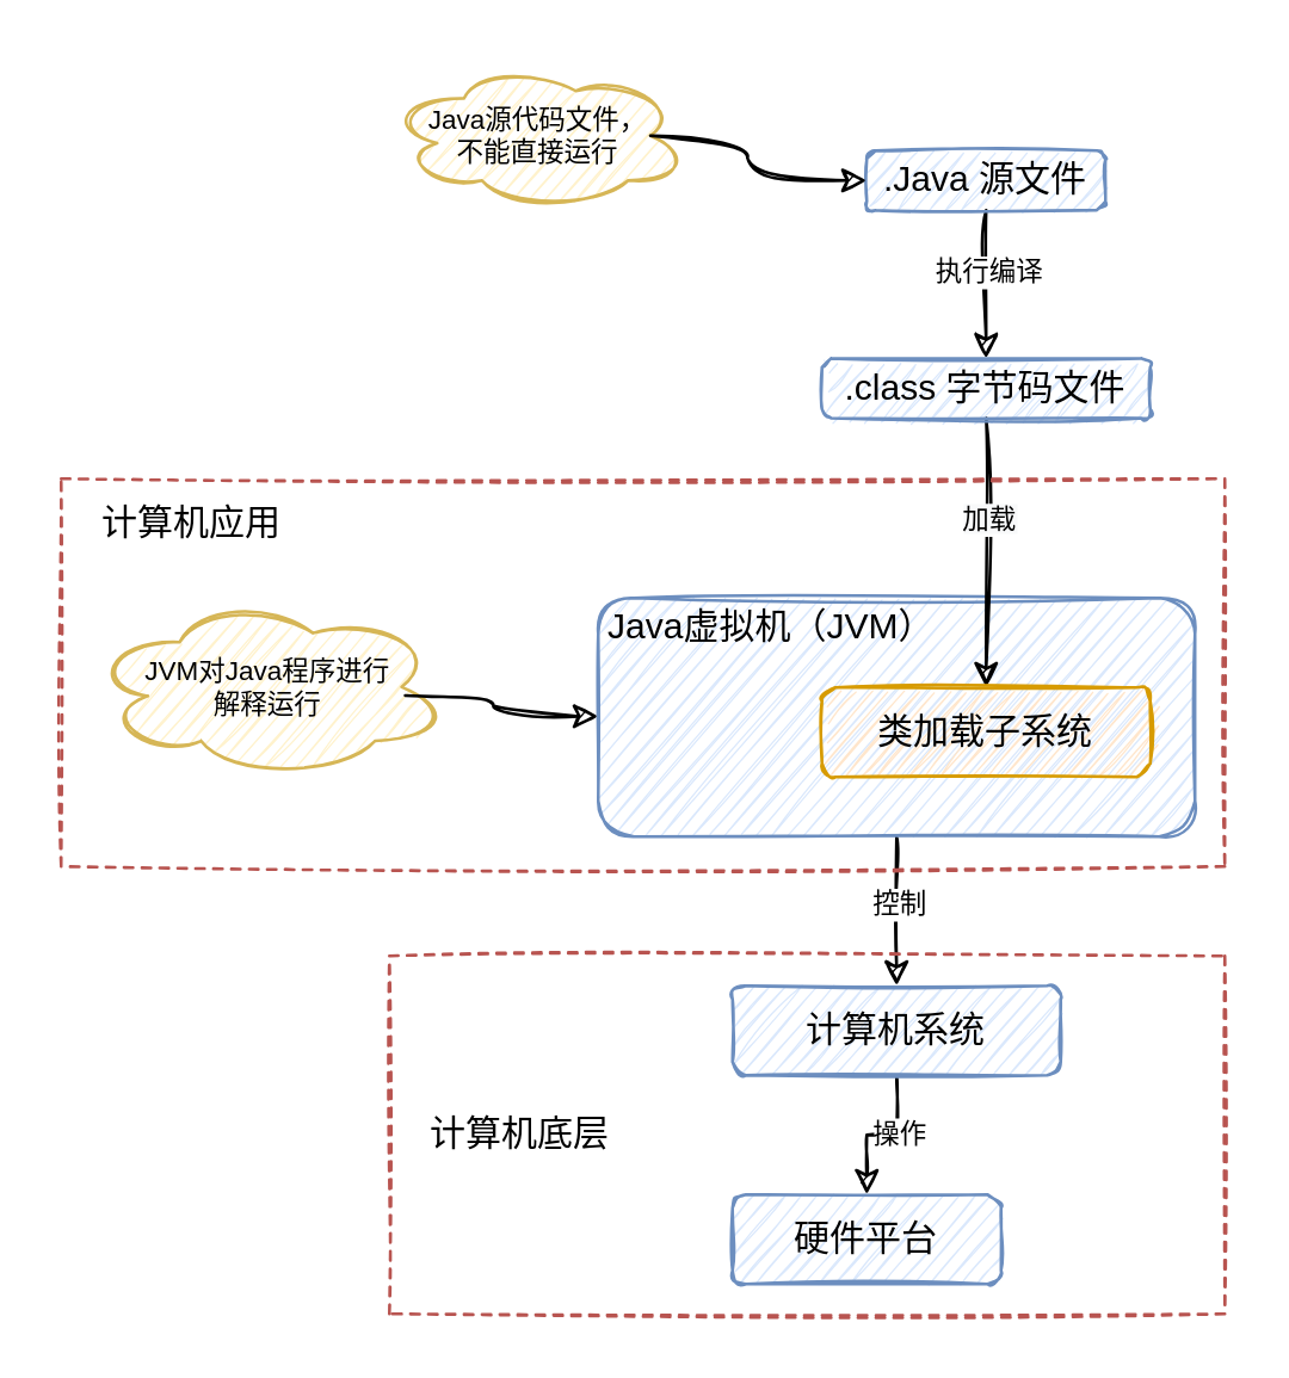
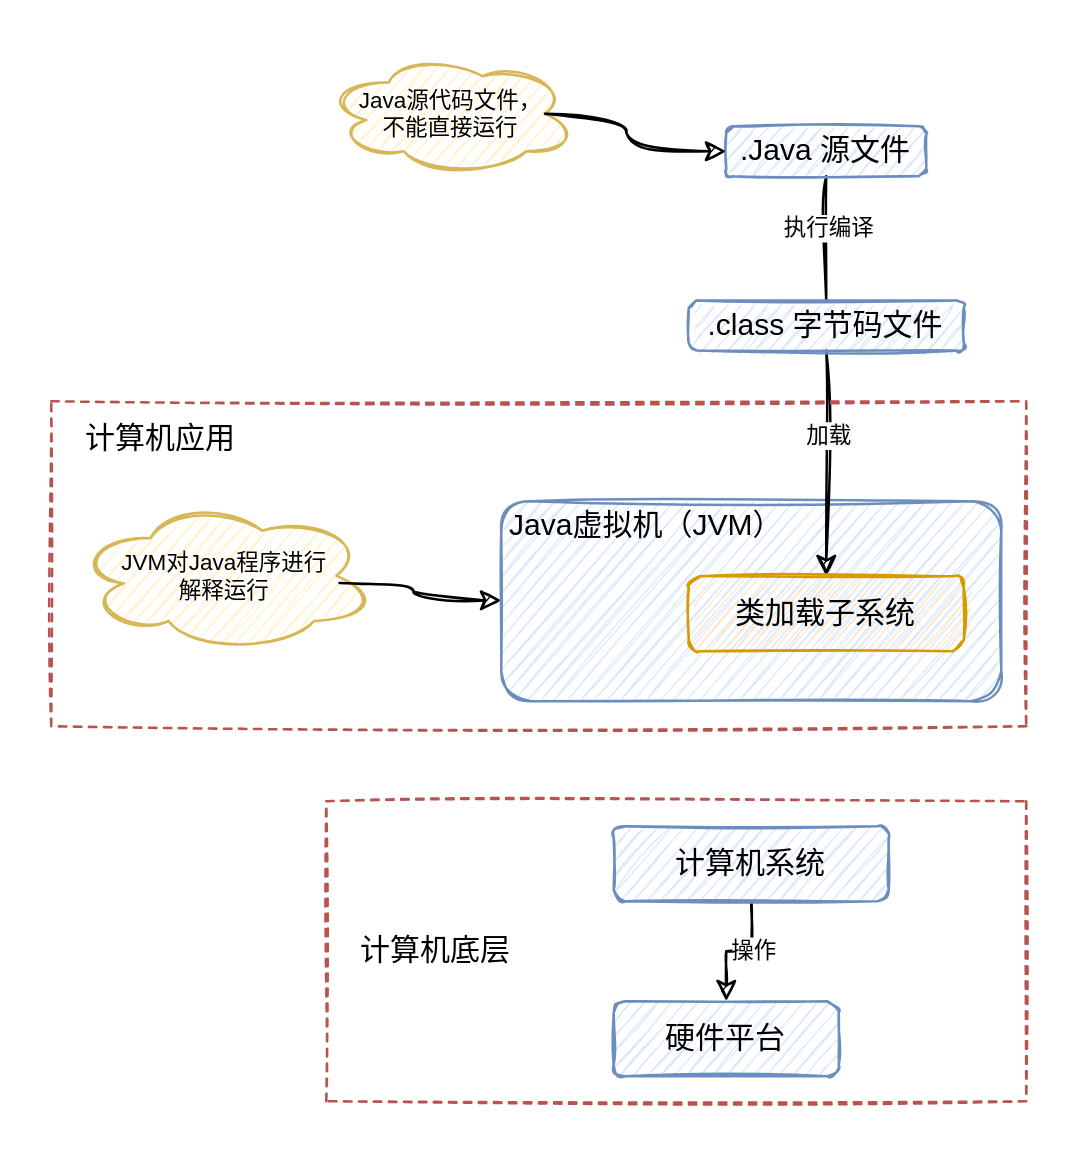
  <mxCell id="0" />
  <mxCell id="1" parent="0" />
- <mxCell id="2" value="" style="edgeStyle=orthogonalEdgeStyle;rounded=0;sketch=1;orthogonalLoop=1;jettySize=auto;html=1;fontSize=9;fontColor=default;" edge="1" parent="1" source="4" target="16"><mxGeometry relative="1" as="geometry" /></mxCell>
- <mxCell id="3" value="控制" style="edgeLabel;html=1;align=center;verticalAlign=middle;resizable=0;points=[];fontSize=9;fontColor=default;" vertex="1" connectable="0" parent="2"><mxGeometry x="-0.314" relative="1" as="geometry"><mxPoint y="5" as="offset" /></mxGeometry></mxCell>
  <mxCell id="4" value="Java虚拟机（JVM）" style="whiteSpace=wrap;html=1;rounded=1;shadow=0;strokeColor=#6c8ebf;fillColor=#dae8fc;glass=0;sketch=1;fillStyle=auto;labelPosition=left;verticalLabelPosition=top;align=right;verticalAlign=bottom;spacingBottom=-19;spacingLeft=0;spacingRight=-115;" vertex="1" parent="1"><mxGeometry x="200" width="200" height="80" as="geometry" y="200" /></mxCell>
- <mxCell id="5" value="" style="edgeStyle=orthogonalEdgeStyle;rounded=0;sketch=1;orthogonalLoop=1;jettySize=auto;html=1;fontSize=9;fontColor=default;" edge="1" parent="1" source="7" target="12"><mxGeometry relative="1" as="geometry" /></mxCell>
+ <mxCell id="5" value="" style="edgeStyle=orthogonalEdgeStyle;rounded=0;sketch=1;orthogonalLoop=1;jettySize=auto;html=1;fontSize=9;fontColor=default;endArrow=none;" edge="1" parent="1" source="7" target="12"><mxGeometry relative="1" as="geometry" /></mxCell>
  <mxCell id="6" value="执行编译" style="edgeLabel;html=1;align=center;verticalAlign=middle;resizable=0;points=[];fontSize=9;fontColor=default;" vertex="1" connectable="0" parent="5"><mxGeometry x="-0.292" y="1" relative="1" as="geometry"><mxPoint x="-1" y="2" as="offset" /></mxGeometry></mxCell>
  <mxCell id="7" value=".Java 源文件" style="whiteSpace=wrap;html=1;sketch=1;rounded=1;shadow=0;glass=0;fillColor=#dae8fc;strokeColor=#6c8ebf;fillStyle=auto;" vertex="1" parent="1"><mxGeometry x="290" y="50" width="80" height="20" as="geometry" /></mxCell>
  <mxCell id="8" value="Java源代码文件，&lt;br style=&quot;font-size: 9px;&quot;&gt;不能直接运行" style="ellipse;shape=cloud;whiteSpace=wrap;html=1;fontSize=9;shadow=0;sketch=1;rounded=1;fillColor=#fff2cc;strokeColor=#d6b656;labelBackgroundColor=none;labelBorderColor=none;fontColor=default;horizontal=1;fontStyle=0;" vertex="1" parent="1"><mxGeometry y="20" width="100" height="50" as="geometry" x="130" /></mxCell>
  <mxCell id="9" value="" style="curved=1;endArrow=classic;html=1;rounded=0;sketch=1;fontSize=9;fontColor=default;edgeStyle=orthogonalEdgeStyle;exitX=0.875;exitY=0.5;exitDx=0;exitDy=0;exitPerimeter=0;" edge="1" parent="1" source="8"><mxGeometry width="50" height="50" relative="1" as="geometry"><mxPoint x="209" y="30" as="sourcePoint" /><mxPoint x="290" y="60" as="targetPoint" /><Array as="points"><mxPoint x="250" y="45" /><mxPoint x="250" y="60" /></Array></mxGeometry></mxCell>
  <mxCell id="10" value="" style="edgeStyle=orthogonalEdgeStyle;rounded=0;sketch=1;orthogonalLoop=1;jettySize=auto;html=1;fontSize=9;fontColor=default;entryX=0.5;entryY=0;entryDx=0;entryDy=0;" edge="1" parent="1" source="12" target="13"><mxGeometry relative="1" as="geometry" /></mxCell>
  <mxCell id="11" value="&lt;span style=&quot;background-color: rgb(248 , 249 , 250)&quot;&gt;加载&lt;/span&gt;" style="edgeLabel;html=1;align=center;verticalAlign=middle;resizable=0;points=[];fontSize=9;fontColor=default;" vertex="1" connectable="0" parent="10"><mxGeometry x="-0.256" relative="1" as="geometry"><mxPoint as="offset" /></mxGeometry></mxCell>
  <mxCell id="12" value=".class 字节码文件" style="whiteSpace=wrap;html=1;sketch=1;rounded=1;shadow=0;glass=0;fillColor=#dae8fc;strokeColor=#6c8ebf;fillStyle=auto;" vertex="1" parent="1"><mxGeometry x="275" y="119.67" width="110" height="20" as="geometry" /></mxCell>
  <mxCell id="13" value="类加载子系统" style="whiteSpace=wrap;html=1;rounded=1;shadow=0;strokeColor=#d79b00;fillColor=#ffe6cc;glass=0;sketch=1;fillStyle=auto;labelPosition=center;verticalLabelPosition=middle;align=center;verticalAlign=middle;spacingBottom=0;" vertex="1" parent="1"><mxGeometry x="275" y="230" width="110" height="30" as="geometry" /></mxCell>
  <mxCell id="14" value="" style="edgeStyle=orthogonalEdgeStyle;rounded=0;sketch=1;orthogonalLoop=1;jettySize=auto;html=1;fontSize=9;fontColor=default;" edge="1" parent="1" source="16" target="17"><mxGeometry relative="1" as="geometry" /></mxCell>
  <mxCell id="15" value="操作" style="edgeLabel;html=1;align=center;verticalAlign=middle;resizable=0;points=[];fontSize=9;fontColor=default;" vertex="1" connectable="0" parent="14"><mxGeometry x="-0.324" y="1" relative="1" as="geometry"><mxPoint x="-1" y="2" as="offset" /></mxGeometry></mxCell>
  <mxCell id="16" value="计算机系统" style="whiteSpace=wrap;html=1;rounded=1;shadow=0;strokeColor=#6c8ebf;fillColor=#dae8fc;glass=0;sketch=1;fillStyle=auto;labelPosition=center;verticalLabelPosition=middle;align=center;verticalAlign=middle;spacingBottom=0;spacingLeft=0;spacingRight=0;" vertex="1" parent="1"><mxGeometry x="245" y="330" width="110" height="30" as="geometry" /></mxCell>
  <mxCell id="17" value="硬件平台" style="whiteSpace=wrap;html=1;rounded=1;shadow=0;strokeColor=#6c8ebf;fillColor=#dae8fc;glass=0;sketch=1;fillStyle=auto;labelPosition=center;verticalLabelPosition=middle;align=center;verticalAlign=middle;spacingBottom=0;spacingLeft=0;spacingRight=0;" vertex="1" parent="1"><mxGeometry x="245" y="400" width="90" height="30" as="geometry" /></mxCell>
  <mxCell id="18" value="JVM对Java程序进行&lt;br&gt;解释运行" style="ellipse;shape=cloud;whiteSpace=wrap;html=1;rounded=1;shadow=0;strokeColor=#d6b656;fillColor=#fff2cc;glass=0;sketch=1;fillStyle=auto;fontSize=9;" vertex="1" parent="1"><mxGeometry x="30" y="199.67" width="119" height="60.33" as="geometry" /></mxCell>
  <mxCell id="19" value="" style="curved=1;endArrow=classic;html=1;rounded=0;edgeStyle=orthogonalEdgeStyle;sketch=1;fontSize=9;fontColor=default;exitX=0.885;exitY=0.547;exitDx=0;exitDy=0;exitPerimeter=0;entryX=0;entryY=0.5;entryDx=0;entryDy=0;" edge="1" parent="1" source="18"><mxGeometry width="50" height="50" relative="1" as="geometry"><mxPoint x="145" y="270" as="sourcePoint" /><mxPoint x="200" y="239.67" as="targetPoint" /><Array as="points"><mxPoint x="165" y="233" /><mxPoint x="165" y="240" /></Array></mxGeometry></mxCell>
  <mxCell id="20" value="计算机底层" style="rounded=0;whiteSpace=wrap;html=1;shadow=0;glass=0;labelBackgroundColor=none;sketch=1;fontSize=12;gradientDirection=south;fillColor=none;strokeWidth=1;dashed=1;strokeColor=#b85450;labelPosition=left;verticalLabelPosition=middle;align=right;verticalAlign=middle;spacingRight=-76;" vertex="1" parent="1"><mxGeometry y="320" width="280" height="120" as="geometry" x="130" /></mxCell>
  <mxCell id="21" value="计算机应用" style="rounded=0;whiteSpace=wrap;html=1;shadow=0;glass=0;labelBackgroundColor=none;sketch=1;fontSize=12;gradientDirection=south;fillColor=none;strokeWidth=1;dashed=1;strokeColor=#b85450;labelPosition=left;verticalLabelPosition=top;align=right;verticalAlign=bottom;spacingRight=-76;spacingLeft=0;spacingBottom=-24;" vertex="1" parent="1"><mxGeometry x="20" y="160" width="390" height="130" as="geometry" /></mxCell>
  <mxCell id="22" style="edgeStyle=orthogonalEdgeStyle;rounded=0;sketch=1;orthogonalLoop=1;jettySize=auto;html=1;exitX=0.5;exitY=1;exitDx=0;exitDy=0;fontSize=12;fontColor=default;" edge="1" parent="1" source="21" target="21"><mxGeometry relative="1" as="geometry" /></mxCell>
